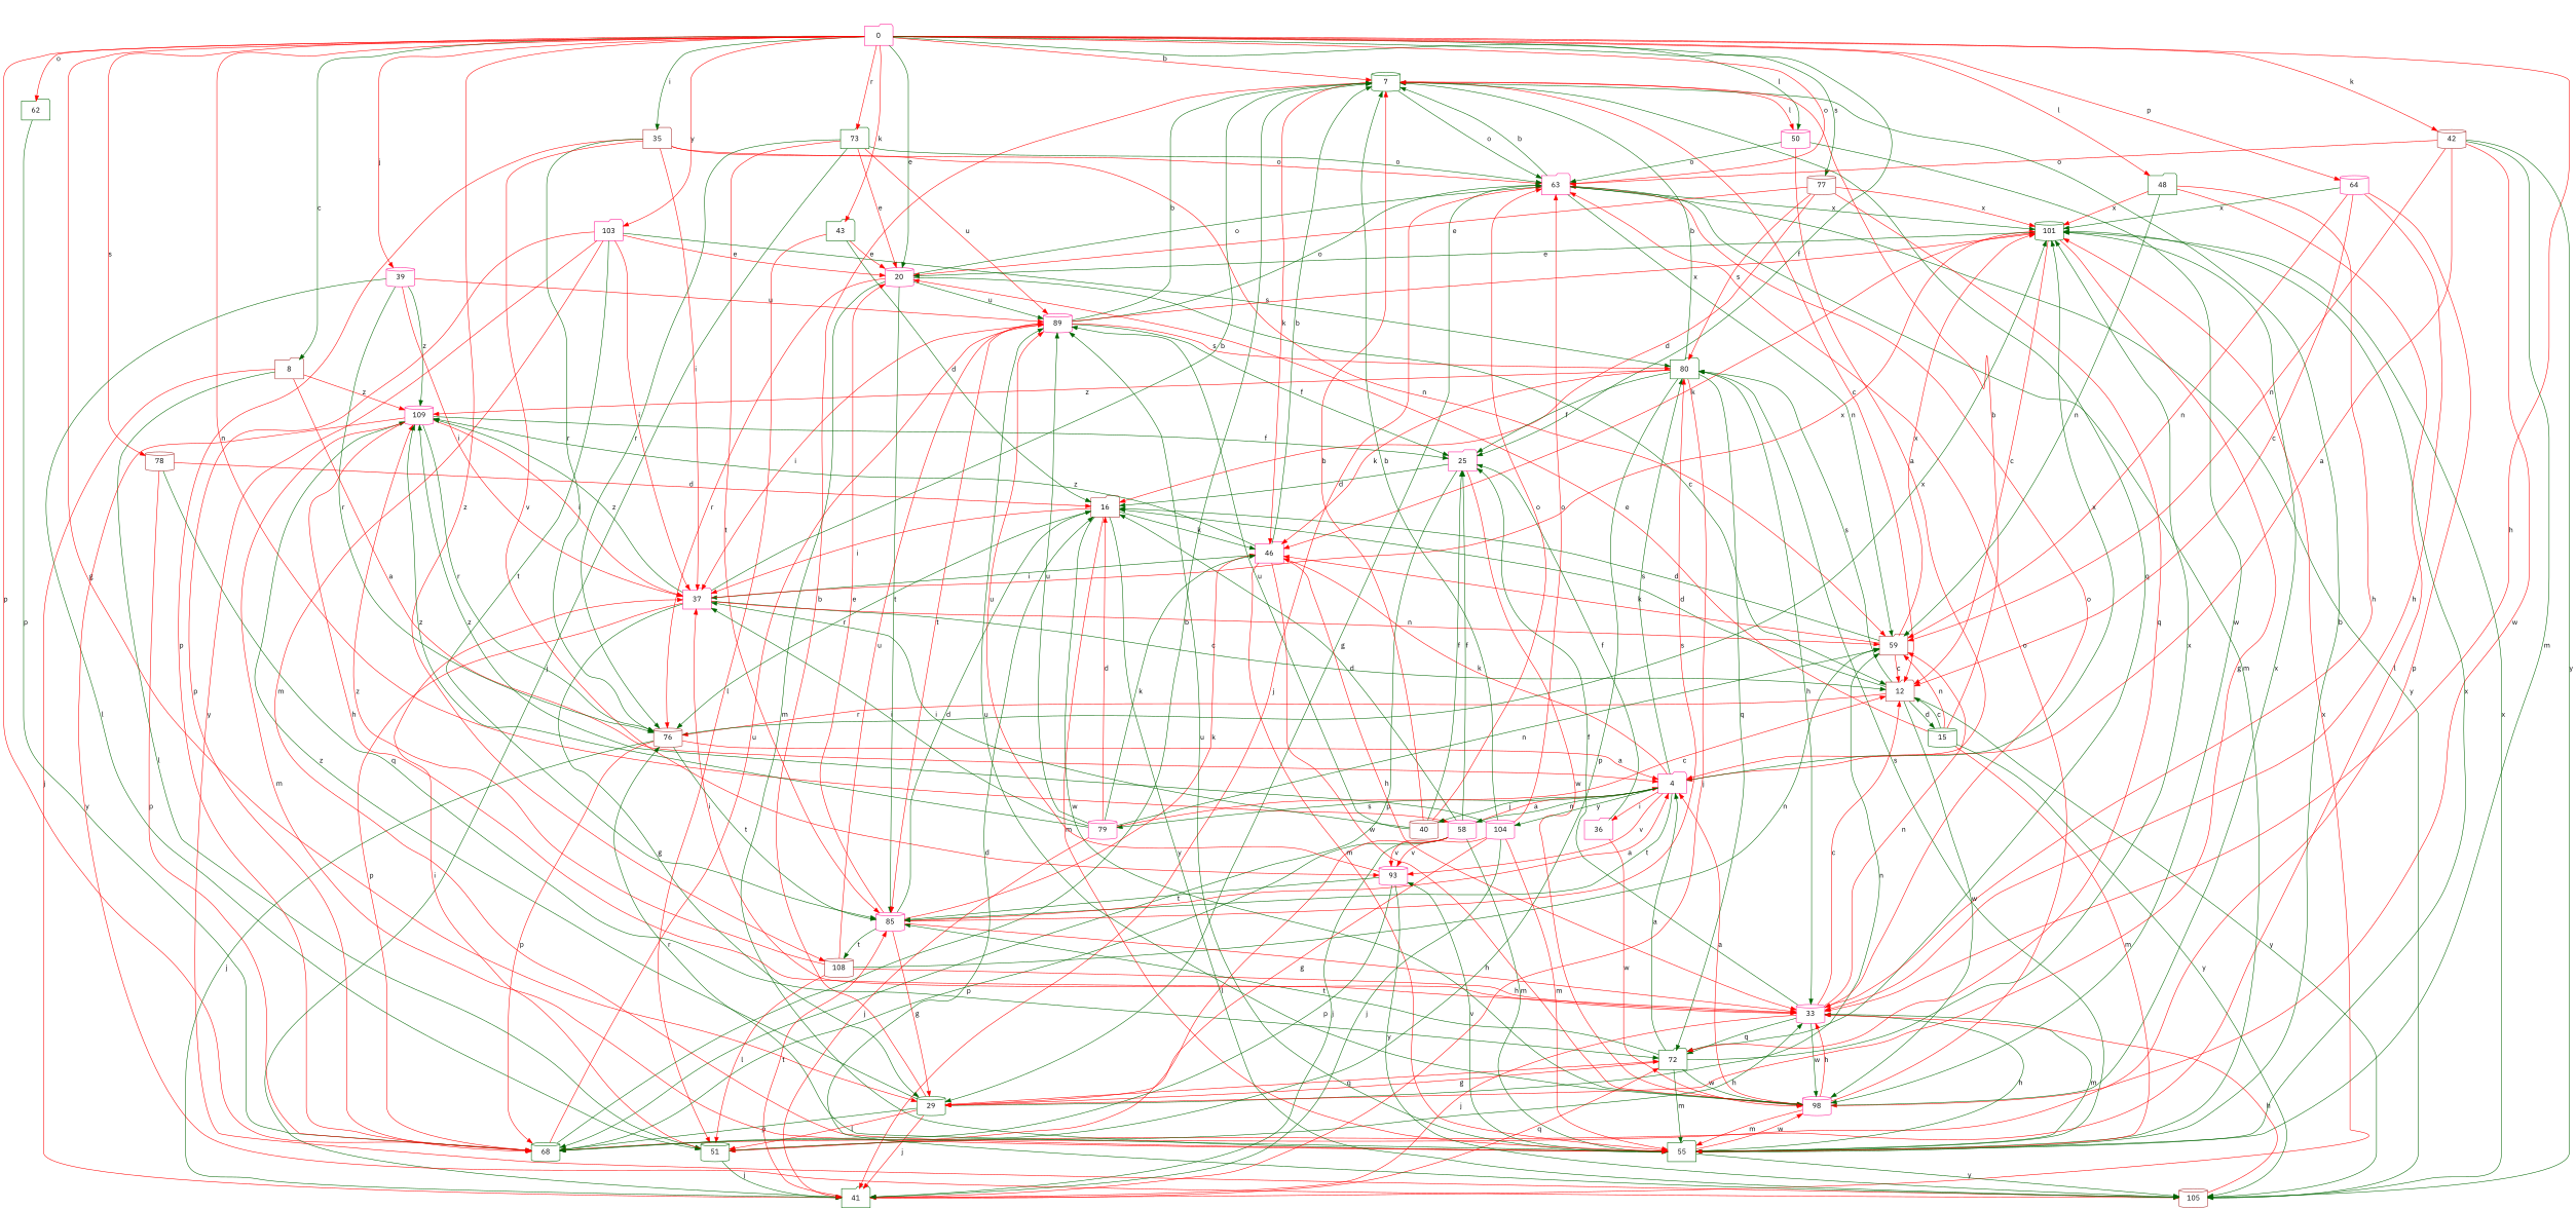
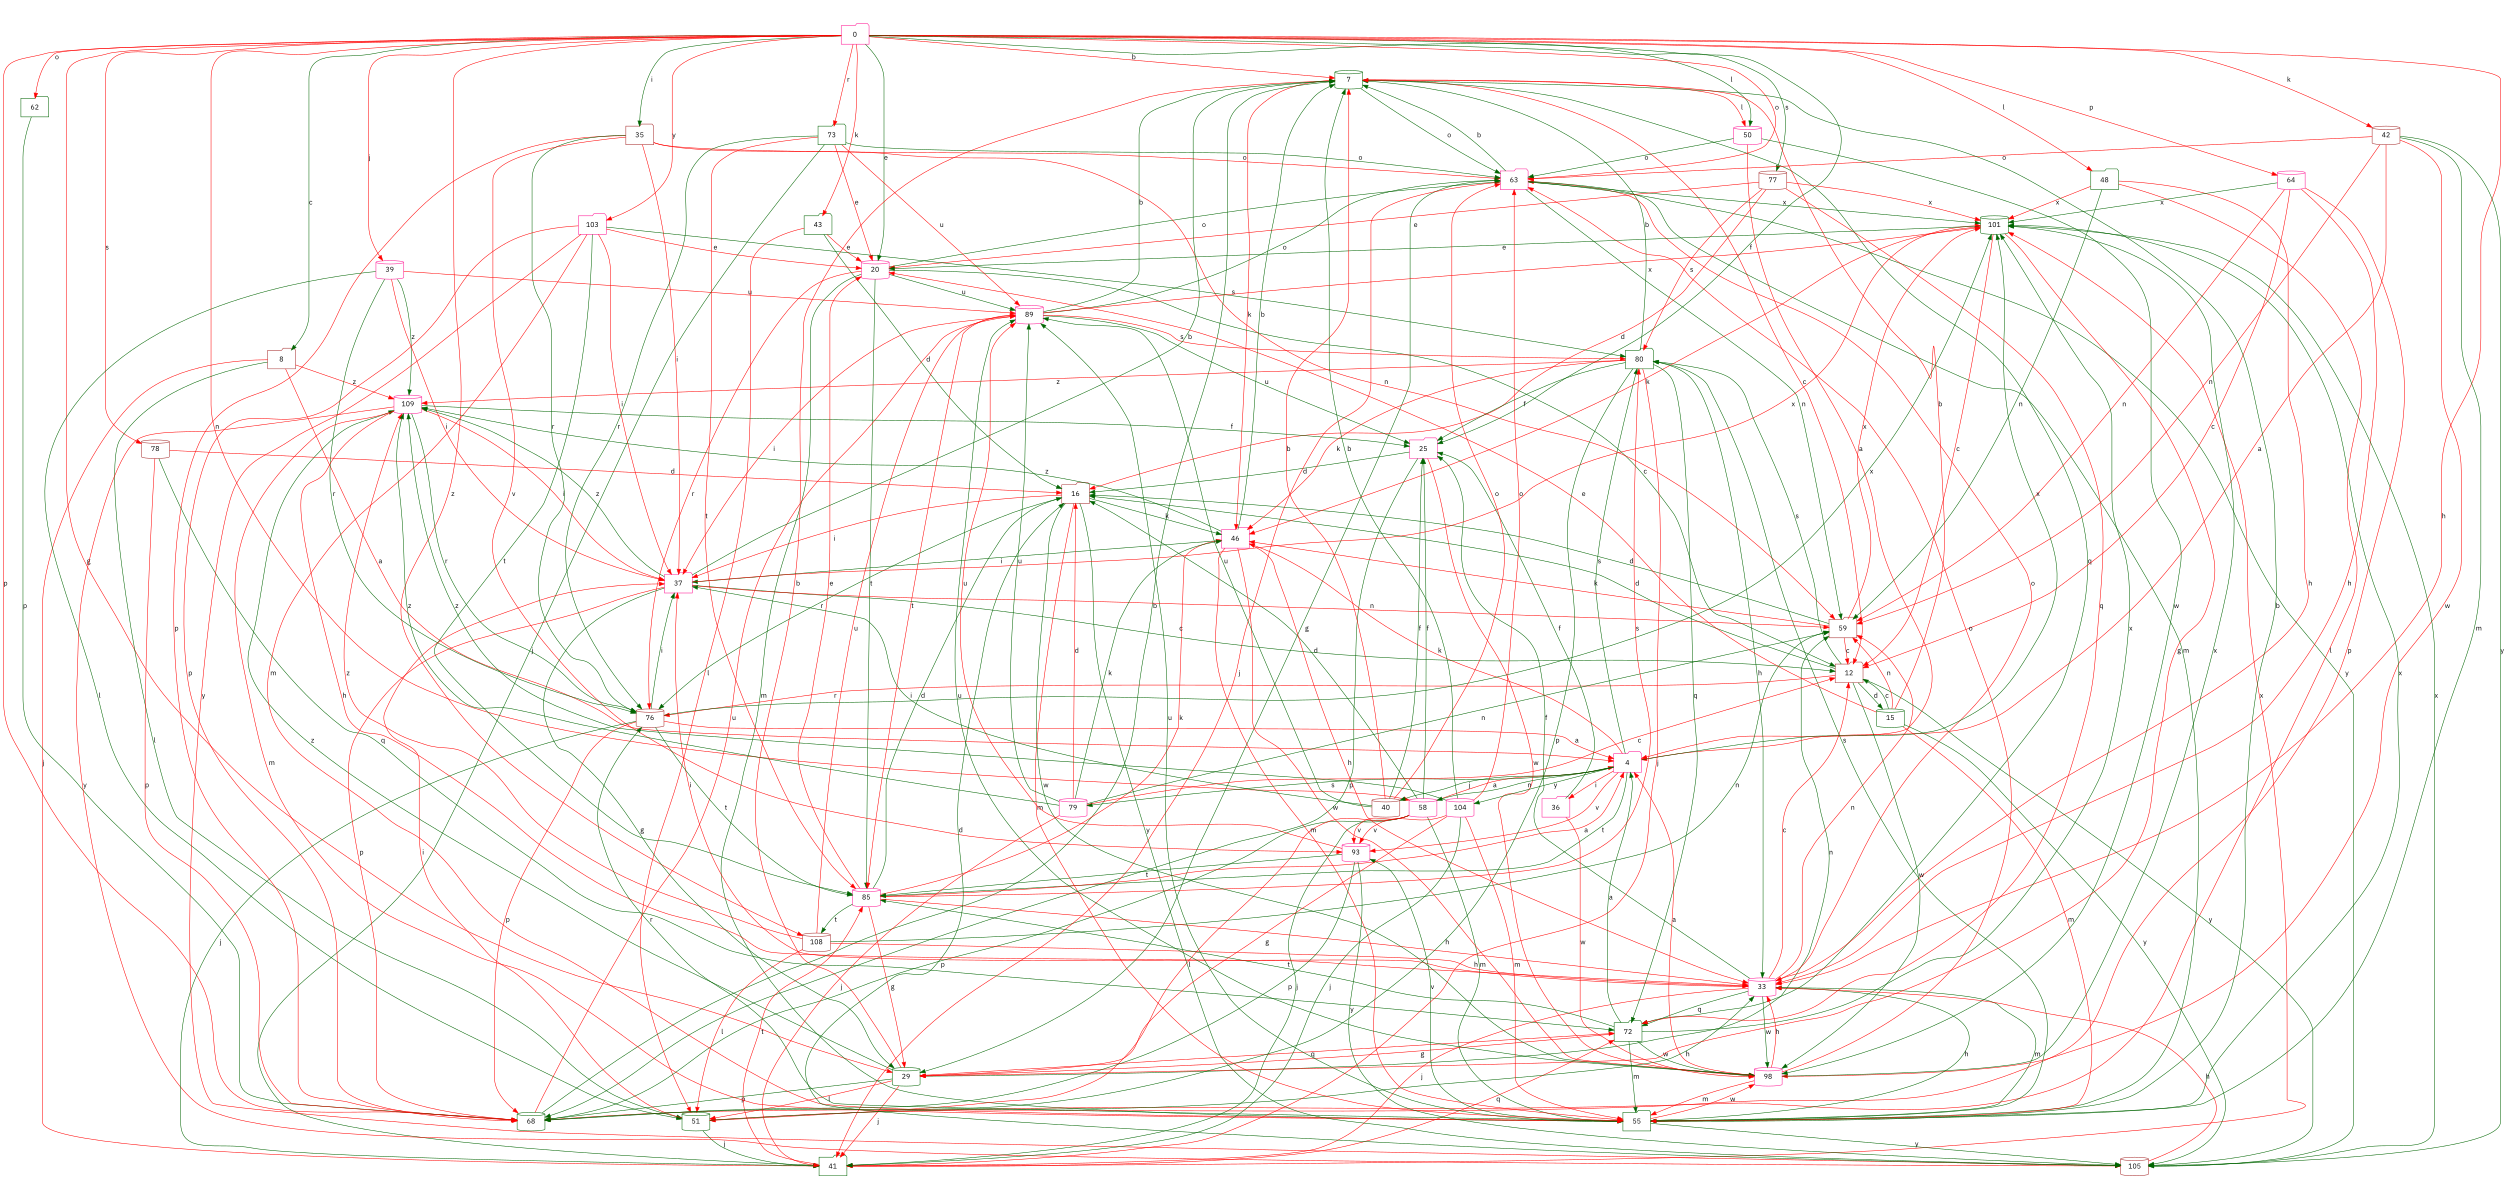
  strict digraph {
    fontname="IBM Plex Sans"
    node [color=deeppink fontname="IBM Plex Sans" shape=cylinder]
    edge [color=red fontname="IBM Plex Sans"]
    0 [shape=folder]
    7 [color=darkgreen]
    8 [color=brown shape=folder]
    20
    25 [shape=folder]
    29 [color=darkgreen]
    33
    35 [color=brown shape=folder]
    39
    42 [color=brown]
    43 [color=darkgreen shape=folder]
    48 [color=darkgreen shape=folder]
    50
    58
    62 [color=darkgreen shape=folder]
    63 [shape=folder]
    64
    68 [color=darkgreen]
    73 [color=darkgreen shape=folder]
    77 [color=brown]
    78 [color=brown]
    103 [shape=folder]
    108 [color=brown]
    46 [shape=folder]
    12 [color=brown shape=folder]
    72 [color=darkgreen shape=folder]
    4 [shape=folder]
    41 [color=darkgreen shape=folder]
    51 [color=darkgreen]
    109
    85
    76 [color=brown]
    55 [color=darkgreen shape=folder]
    89
    16 [color=brown shape=folder]
    98
    59 [color=brown shape=folder]
    37 [shape=folder]
    93
    105 [color=brown]
    101 [color=darkgreen]
    80 [color=darkgreen shape=folder]
    36 [shape=folder]
    40 [color=brown]
    79
    104
    15 [color=darkgreen]
    0 -> 7 [label=b]
    0 -> 8 [color=darkgreen label=c]
    0 -> 20 [color=darkgreen label=e]
    0 -> 25 [color=darkgreen label=f]
    0 -> 29 [label=g]
    0 -> 33 [label=h]
    0 -> 35 [color=darkgreen label=i]
    0 -> 39 [label=j]
    0 -> 42 [label=k]
    0 -> 43 [label=k]
    0 -> 48 [label=l]
    0 -> 50 [color=darkgreen label=l]
    0 -> 58 [label=n]
    0 -> 62 [label=o]
    0 -> 63 [label=o]
    0 -> 64 [label=p]
    0 -> 68 [label=p]
    0 -> 73 [label=r]
    0 -> 77 [color=darkgreen label=s]
    0 -> 78 [label=s]
    0 -> 103 [label=y]
    0 -> 108 [label=z]
    7 -> 50 [label=l]
    7 -> 63 [color=darkgreen label=o]
    7 -> 46 [label=k]
    7 -> 12 [label=c]
    7 -> 72 [color=darkgreen label=q]
    8 -> 4 [label=a]
    8 -> 41 [label=j]
    8 -> 51 [color=darkgreen label=l]
    8 -> 109 [label=z]
    20 -> 63 [color=darkgreen label=o]
    20 -> 12 [color=darkgreen label=c]
    20 -> 85 [color=darkgreen label=t]
    20 -> 76 [label=r]
    20 -> 55 [color=darkgreen label=m]
    20 -> 89 [color=darkgreen label=u]
    25 -> 68 [color=darkgreen label=p]
    25 -> 16 [color=darkgreen label=d]
    25 -> 98 [label=w]
    29 -> 7 [label=b]
    29 -> 68 [color=darkgreen label=p]
    29 -> 72 [label=q]
    29 -> 41 [label=j]
    29 -> 51 [label=l]
    29 -> 109 [color=darkgreen label=z]
    29 -> 59 [color=darkgreen label=n]
    33 -> 25 [color=darkgreen label=f]
    33 -> 63 [label=o]
    33 -> 12 [label=c]
    33 -> 72 [color=darkgreen label=q]
    33 -> 41 [label=j]
    33 -> 55 [color=darkgreen label=m]
    33 -> 98 [color=darkgreen label=w]
    33 -> 59 [label=n]
    33 -> 37 [label=i]
    35 -> 63 [label=o]
    35 -> 68 [label=p]
    35 -> 76 [color=darkgreen label=r]
    35 -> 59 [label=n]
    35 -> 37 [label=i]
    35 -> 93 [label=v]
    39 -> 51 [color=darkgreen label=l]
    39 -> 109 [color=darkgreen label=z]
    39 -> 76 [color=darkgreen label=r]
    39 -> 89 [label=u]
    39 -> 37 [label=i]
    42 -> 63 [label=o]
    42 -> 4 [label=a]
    42 -> 55 [color=darkgreen label=m]
    42 -> 98 [label=w]
    42 -> 59 [label=n]
    42 -> 105 [color=darkgreen label=y]
    43 -> 20 [label=e]
    43 -> 51 [label=l]
    43 -> 16 [color=darkgreen label=d]
    48 -> 33 [label=h]
    48 -> 51 [label=l]
    48 -> 59 [color=darkgreen label=n]
    48 -> 101 [label=x]
    50 -> 63 [color=darkgreen label=o]
    50 -> 4 [label=a]
    50 -> 98 [color=darkgreen label=w]
    58 -> 25 [color=darkgreen label=f]
    58 -> 68 [color=darkgreen label=p]
    58 -> 4 [label=a]
    58 -> 41 [color=darkgreen label=j]
    58 -> 51 [label=l]
    58 -> 55 [color=darkgreen label=m]
    58 -> 16 [color=darkgreen label=d]
    58 -> 93 [label=v]
    62 -> 68 [color=darkgreen label=p]
    63 -> 7 [color=darkgreen label=b]
    63 -> 29 [color=darkgreen label=g]
    63 -> 41 [label=j]
    63 -> 55 [color=darkgreen label=m]
    63 -> 59 [color=darkgreen label=n]
    63 -> 105 [color=darkgreen label=y]
    63 -> 101 [color=darkgreen label=x]
    64 -> 33 [label=h]
    64 -> 68 [label=p]
    64 -> 12 [label=c]
    64 -> 59 [label=n]
    64 -> 101 [color=darkgreen label=x]
    68 -> 7 [color=darkgreen label=b]
    68 -> 89 [label=u]
    73 -> 20 [label=e]
    73 -> 63 [color=darkgreen label=o]
    73 -> 41 [color=darkgreen label=j]
    73 -> 85 [label=t]
    73 -> 76 [color=darkgreen label=r]
    73 -> 89 [label=u]
    77 -> 20 [label=e]
    77 -> 72 [label=q]
    77 -> 16 [label=d]
    77 -> 101 [label=x]
    77 -> 80 [label=s]
    78 -> 68 [label=p]
    78 -> 72 [color=darkgreen label=q]
    78 -> 16 [label=d]
    103 -> 20 [label=e]
    103 -> 68 [label=p]
    103 -> 85 [color=darkgreen label=t]
    103 -> 55 [label=m]
    103 -> 37 [label=i]
    103 -> 105 [label=y]
    103 -> 80 [color=darkgreen label=s]
    108 -> 33 [label=h]
    108 -> 51 [label=l]
    108 -> 109 [label=z]
    108 -> 89 [label=u]
    108 -> 59 [color=darkgreen label=n]
    46 -> 7 [color=darkgreen label=b]
    46 -> 33 [label=h]
    46 -> 109 [color=darkgreen label=z]
    46 -> 55 [label=m]
    46 -> 98 [label=w]
    46 -> 37 [color=darkgreen label=i]
    12 -> 76 [label=r]
    12 -> 16 [color=darkgreen label=d]
    12 -> 98 [color=darkgreen label=w]
    12 -> 105 [color=darkgreen label=y]
    12 -> 80 [color=darkgreen label=s]
    12 -> 15 [color=darkgreen label=d]
    72 -> 29 [label=g]
    72 -> 4 [color=darkgreen label=a]
    72 -> 85 [color=darkgreen label=t]
    72 -> 55 [color=darkgreen label=m]
    72 -> 98 [color=darkgreen label=w]
    72 -> 101 [color=darkgreen label=x]
    4 -> 58 [color=darkgreen label=n]
    4 -> 46 [label=k]
    4 -> 85 [color=darkgreen label=t]
    4 -> 93 [label=v]
    4 -> 101 [color=darkgreen label=x]
    4 -> 80 [color=darkgreen label=s]
    4 -> 36 [label=i]
    4 -> 40 [color=darkgreen label=j]
    4 -> 79 [color=darkgreen label=s]
    4 -> 104 [color=darkgreen label=y]
    41 -> 72 [label=q]
    41 -> 85 [label=t]
    41 -> 101 [label=x]
    51 -> 33 [color=darkgreen label=h]
    51 -> 41 [color=darkgreen label=j]
    51 -> 37 [label=i]
    109 -> 25 [color=darkgreen label=f]
    109 -> 33 [label=h]
    109 -> 76 [color=darkgreen label=r]
    109 -> 55 [label=m]
    109 -> 37 [label=i]
    109 -> 105 [label=y]
    85 -> 20 [label=e]
    85 -> 29 [label=g]
    85 -> 33 [label=h]
    85 -> 108 [color=darkgreen label=t]
    85 -> 46 [label=k]
    85 -> 4 [label=a]
    85 -> 16 [color=darkgreen label=d]
    85 -> 80 [label=s]
    76 -> 68 [label=p]
    76 -> 4 [label=a]
    76 -> 41 [color=darkgreen label=j]
    76 -> 85 [color=darkgreen label=t]
-   79 -> 37 [color=darkgreen label=i]
+   76 -> 37 [color=darkgreen label=i]
    76 -> 101 [color=darkgreen label=x]
    55 -> 7 [color=darkgreen label=b]
    55 -> 33 [color=darkgreen label=h]
    55 -> 76 [color=darkgreen label=r]
    55 -> 89 [color=darkgreen label=u]
    55 -> 98 [label=w]
    55 -> 93 [color=darkgreen label=v]
    55 -> 105 [color=darkgreen label=y]
    55 -> 101 [color=darkgreen label=x]
    55 -> 80 [color=darkgreen label=s]
    89 -> 7 [color=darkgreen label=b]
-   89 -> 25 [color=darkgreen label=f]
+   89 -> 25 [color=darkgreen label=u]
    89 -> 63 [color=darkgreen label=o]
    89 -> 85 [label=t]
    89 -> 37 [label=i]
    89 -> 101 [label=x]
    89 -> 80 [label=s]
    16 -> 46 [color=darkgreen label=k]
    16 -> 76 [color=darkgreen label=r]
    16 -> 55 [label=m]
    16 -> 98 [color=darkgreen label=w]
    16 -> 37 [label=i]
    16 -> 105 [color=darkgreen label=y]
    98 -> 33 [label=h]
    98 -> 63 [label=o]
    98 -> 4 [label=a]
    98 -> 55 [label=m]
    98 -> 89 [color=darkgreen label=u]
    98 -> 101 [color=darkgreen label=x]
    59 -> 46 [label=k]
    59 -> 12 [label=c]
    59 -> 16 [color=darkgreen label=d]
    59 -> 101 [label=x]
    37 -> 7 [color=darkgreen label=b]
    37 -> 29 [color=darkgreen label=g]
    37 -> 68 [label=p]
    37 -> 12 [color=darkgreen label=c]
    37 -> 109 [color=darkgreen label=z]
    37 -> 59 [label=n]
    37 -> 101 [label=x]
    93 -> 68 [color=darkgreen label=p]
    93 -> 85 [color=darkgreen label=t]
    93 -> 89 [label=u]
    93 -> 105 [color=darkgreen label=y]
    105 -> 33 [label=h]
    105 -> 16 [color=darkgreen label=d]
    105 -> 101 [color=darkgreen label=x]
    101 -> 20 [color=darkgreen label=e]
    101 -> 29 [label=g]
    101 -> 46 [label=k]
    101 -> 12 [label=c]
    80 -> 7 [color=darkgreen label=b]
    80 -> 25 [color=darkgreen label=f]
    80 -> 33 [color=darkgreen label=h]
    80 -> 68 [color=darkgreen label=p]
    80 -> 46 [label=k]
    80 -> 72 [color=darkgreen label=q]
    80 -> 41 [label=j]
    80 -> 109 [label=z]
    36 -> 25 [color=darkgreen label=f]
    36 -> 98 [label=w]
    40 -> 7 [label=b]
    40 -> 25 [color=darkgreen label=f]
    40 -> 63 [label=o]
    40 -> 89 [color=darkgreen label=u]
    40 -> 37 [color=darkgreen label=i]
    79 -> 46 [color=darkgreen label=k]
    79 -> 12 [label=c]
    79 -> 41 [label=j]
    79 -> 109 [color=darkgreen label=z]
    79 -> 89 [color=darkgreen label=u]
    79 -> 16 [label=d]
    79 -> 59 [color=darkgreen label=n]
    104 -> 7 [color=darkgreen label=b]
    104 -> 29 [label=g]
    104 -> 63 [label=o]
    104 -> 41 [color=darkgreen label=j]
    104 -> 109 [color=darkgreen label=z]
    104 -> 55 [label=m]
    104 -> 93 [label=v]
    15 -> 7 [label=b]
    15 -> 20 [label=e]
    15 -> 12 [color=darkgreen label=c]
    15 -> 55 [label=m]
    15 -> 59 [label=n]
    15 -> 105 [color=darkgreen label=y]
  }
